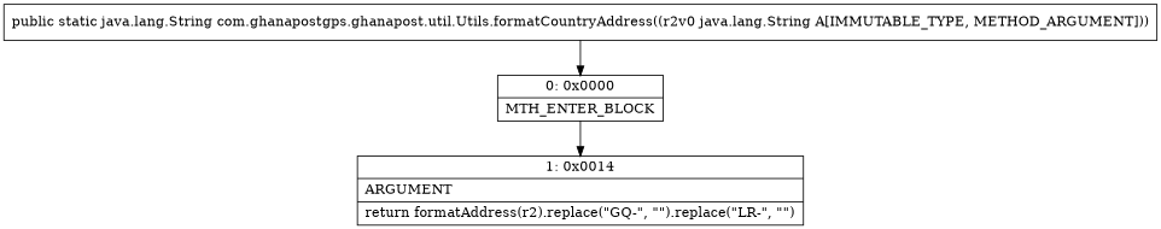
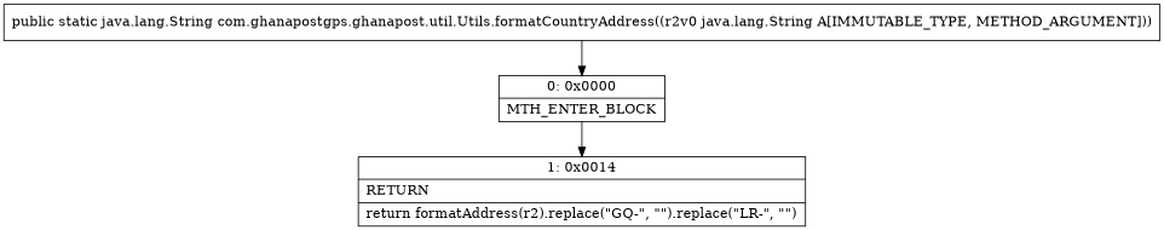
  digraph {
    node [shape=record]
    n1 [label="{0\:\ 0x0000|MTH_ENTER_BLOCK\l}"]
-   n2 [label="{1\:\ 0x0014|ARGUMENT\l|return formatAddress(r2).replace(\"GQ\-\", \"\").replace(\"LR\-\", \"\")\l}"]
+   n2 [label="{1\:\ 0x0014|RETURN\l|return formatAddress(r2).replace(\"GQ\-\", \"\").replace(\"LR\-\", \"\")\l}"]
    n3 [label="{public static java.lang.String com.ghanapostgps.ghanapost.util.Utils.formatCountryAddress((r2v0 java.lang.String A[IMMUTABLE_TYPE, METHOD_ARGUMENT])) }"]
    n1 -> n2
    n3 -> n1
  }
